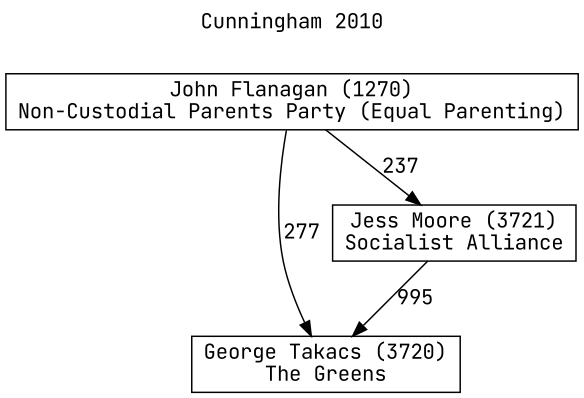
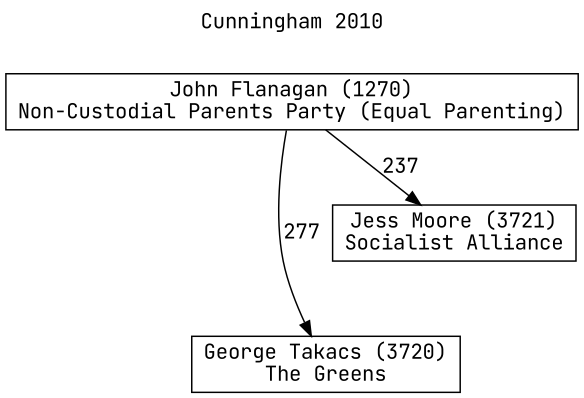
  digraph {
    label="Cunningham 2010"
    labelloc=t
    mclimit=10
    fontname="JetBrains Mono"
    node [shape=box fontname="JetBrains Mono"]
    edge [fontname="JetBrains Mono"]
    n1 [label="George Takacs (3720)\nThe Greens"]
    n2 [label="Jess Moore (3721)\nSocialist Alliance"]
    n3 [label="John Flanagan (1270)\nNon-Custodial Parents Party (Equal Parenting)"]
-   n2 -> n1 [label=995]
    n3 -> n1 [label=277]
    n3 -> n2 [label=237]
  }
